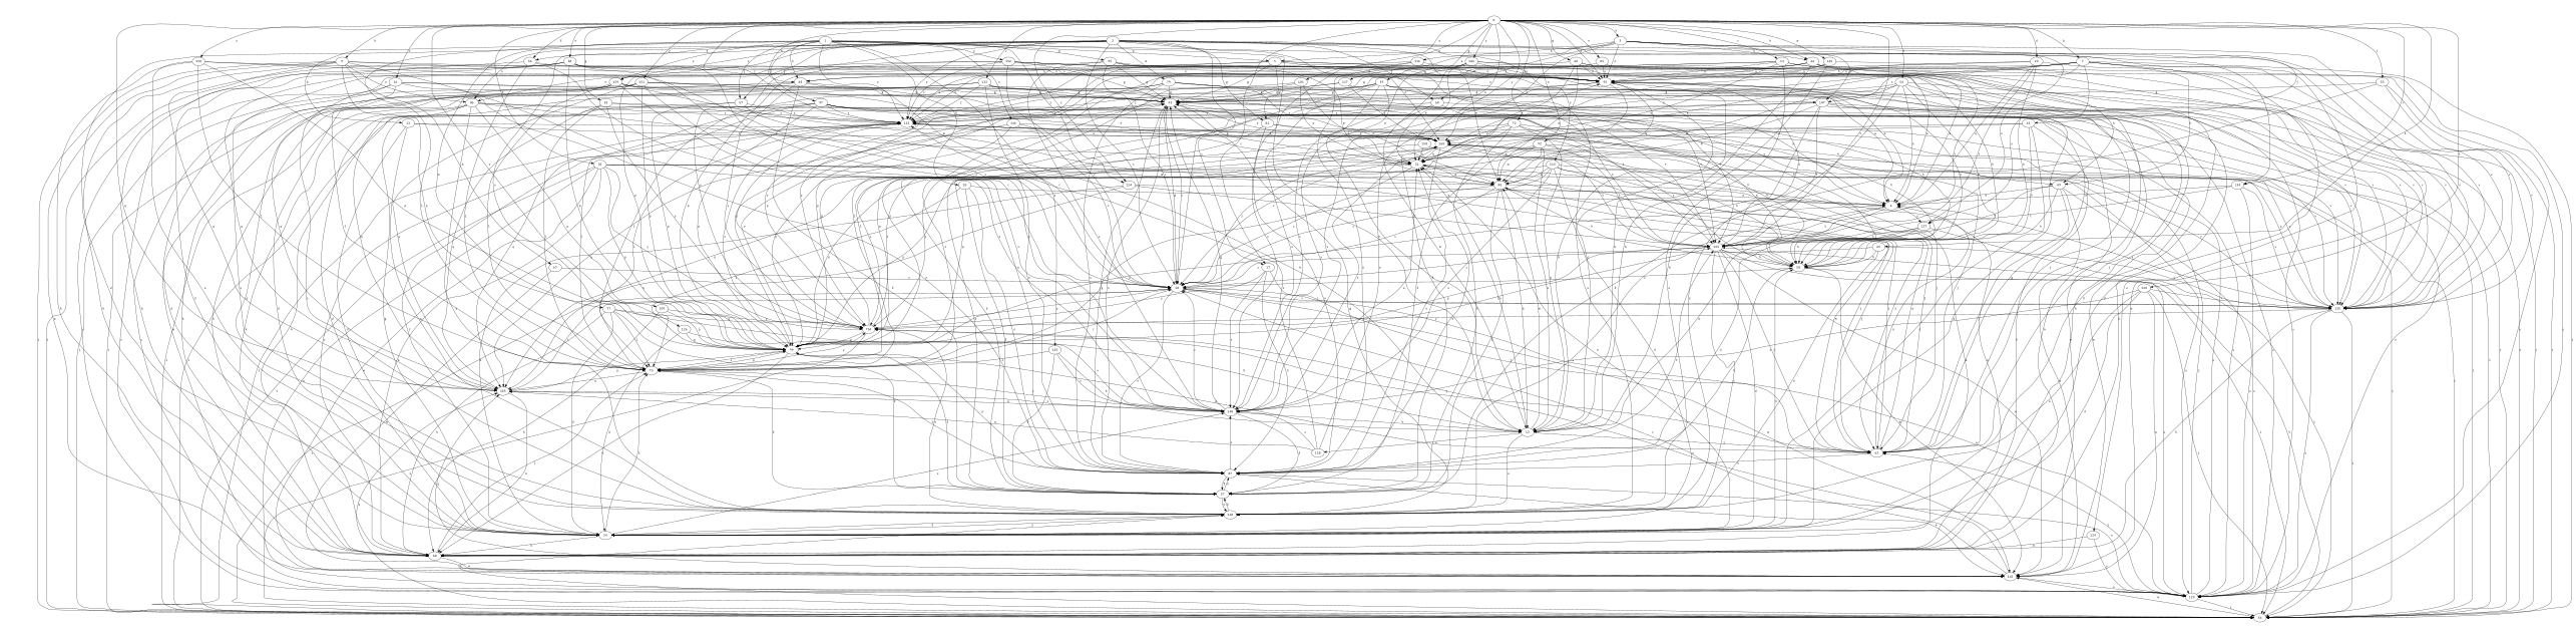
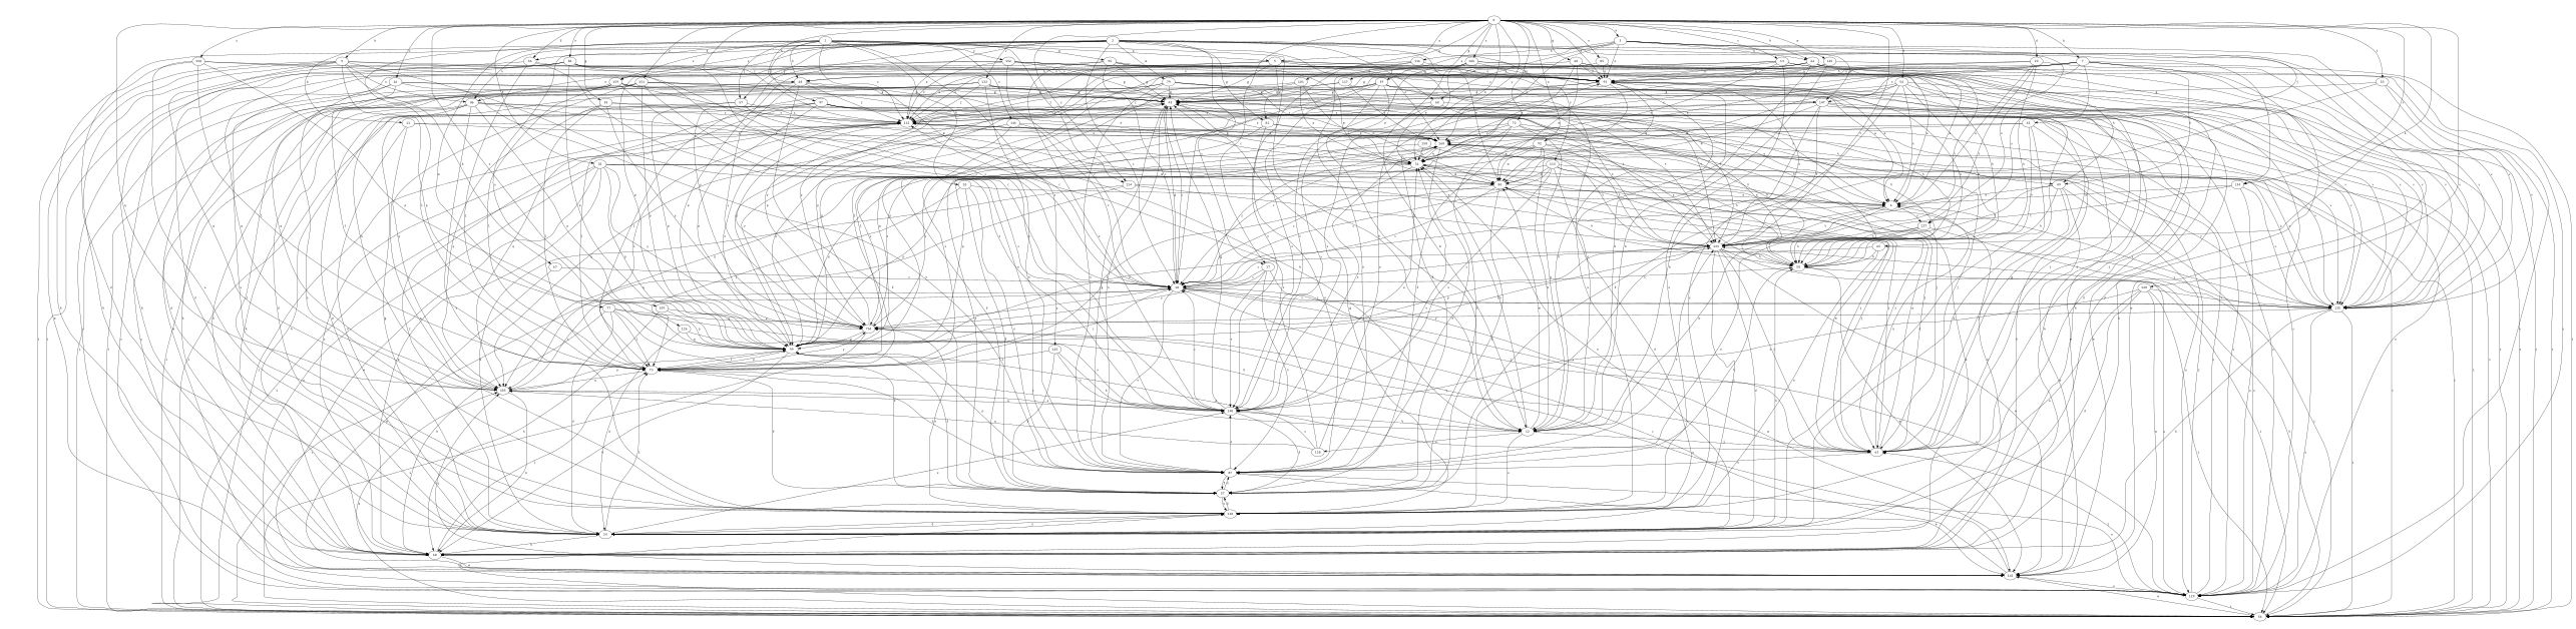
  strict digraph {
    fontname="IBM Plex Mono"
    node [fontname="IBM Plex Mono"]
    edge [fontname="IBM Plex Mono"]
    0
    3
    5
    7
    9
    13
    16
    17
    23
    31
    32
    36
    38
    39
    40
    48
    54
    55
    65
    66
    72
    84
    85
    92
    93
    101
    105
    106
    109
    112
    114
    120
    123
    132
    134
    140
    150
    151
    158
    60
    135
    160
    61
    116
    117
    142
    147
    n48 [label=81]
    86
    6
    43
    118
    24
    127
    37
    49
    56
    99
    67
    68
    148
    73
    87
    129
    18
    n66 [label=754]
    62
    50
    80
    12
    1
    10
    11
    57
    77
    95
    97
-   124
    145
    146
    152
    159
    128
    2
    79
    115
    126
    0 -> 3 [label=a]
    0 -> 5 [label=a]
    0 -> 7 [label=b]
    0 -> 9 [label=b]
    0 -> 13 [label=c]
    0 -> 16 [label=c]
    0 -> 17 [label=c]
    0 -> 23 [label=d]
    0 -> 31 [label=e]
    0 -> 32 [label=f]
    0 -> 36 [label=f]
    0 -> 38 [label=g]
    0 -> 39 [label=g]
    0 -> 40 [label=g]
    0 -> 48 [label=h]
    0 -> 54 [label=i]
    0 -> 55 [label=i]
    0 -> 65 [label=k]
    0 -> 66 [label=k]
    0 -> 72 [label=l]
    0 -> 84 [label=n]
    0 -> 85 [label=n]
    0 -> 92 [label=o]
    0 -> 93 [label=o]
    0 -> 101 [label=q]
    0 -> 105 [label=q]
    0 -> 106 [label=r]
    0 -> 109 [label=r]
    0 -> 112 [label=r]
    0 -> 114 [label=s]
    0 -> 120 [label=t]
    0 -> 123 [label=t]
    0 -> 132 [label=v]
    0 -> 134 [label=v]
    0 -> 140 [label=w]
    0 -> 150 [label=y]
    0 -> 151 [label=y]
    0 -> 158 [label=z]
    3 -> 66 [label=k]
    3 -> 93 [label=o]
    3 -> 60 [label=j]
    3 -> 135 [label=v]
    3 -> 160 [label=z]
    3 -> 61 [label=j]
    3 -> 116 [label=s]
    3 -> 117 [label=s]
    3 -> 142 [label=w]
    3 -> 147 [label=x]
    5 -> 48 [label=h]
    5 -> 135 [label=v]
    5 -> n48 [label=g]
    5 -> 86 [label=n]
    5 -> 6 [label=a]
    5 -> 43 [label=g]
    5 -> 118 [label=s]
    7 -> 31 [label=e]
    7 -> 48 [label=h]
    7 -> 135 [label=v]
    7 -> 160 [label=z]
    7 -> 147 [label=x]
    7 -> 24 [label=d]
    7 -> 127 [label=u]
    7 -> 37 [label=f]
    7 -> 49 [label=h]
    7 -> 56 [label=i]
    9 -> 93 [label=o]
    9 -> 105 [label=q]
    9 -> 142 [label=w]
    9 -> 147 [label=x]
    9 -> 86 [label=n]
    9 -> 56 [label=i]
    9 -> 99 [label=p]
    9 -> 67 [label=k]
    9 -> 68 [label=k]
    9 -> 148 [label=x]
    13 -> 31 [label=e]
    13 -> 93 [label=o]
    13 -> 135 [label=v]
    13 -> 43 [label=g]
    13 -> 118 [label=s]
    13 -> 49 [label=h]
    13 -> 99 [label=p]
    16 -> 123 [label=t]
    16 -> 43 [label=g]
    16 -> 24 [label=d]
    16 -> 73 [label=l]
    16 -> 87 [label=n]
    16 -> 129 [label=u]
    17 -> 148 [label=x]
    17 -> 87 [label=n]
+   17 -> 18 [label=c]
    17 -> n66 [label=y]
    17 -> 62 [label=j]
    23 -> 93 [label=o]
    23 -> 123 [label=t]
    23 -> 135 [label=v]
    23 -> 6 [label=a]
    23 -> 18 [label=c]
    23 -> 50 [label=h]
    31 -> 43 [label=g]
    31 -> 99 [label=p]
    31 -> 68 [label=k]
    31 -> 18 [label=c]
    31 -> 62 [label=j]
    31 -> 80 [label=m]
    32 -> 135 [label=v]
    32 -> 142 [label=w]
    32 -> 56 [label=i]
    32 -> 99 [label=p]
    32 -> 68 [label=k]
    32 -> 129 [label=u]
    32 -> n66 [label=y]
    32 -> 62 [label=j]
    32 -> 80 [label=m]
    36 -> 93 [label=o]
    36 -> 68 [label=k]
    36 -> 73 [label=l]
    36 -> 87 [label=n]
    38 -> 105 [label=q]
    38 -> 112 [label=r]
    38 -> 135 [label=v]
    38 -> 73 [label=l]
    38 -> n66 [label=y]
    39 -> 31 [label=e]
    39 -> 112 [label=r]
    39 -> 123 [label=t]
    39 -> 43 [label=g]
    39 -> 56 [label=i]
    39 -> 99 [label=p]
    39 -> 148 [label=x]
    39 -> 129 [label=u]
    39 -> 12 [label=b]
    40 -> 31 [label=e]
    40 -> 93 [label=o]
    40 -> 112 [label=r]
    40 -> 24 [label=d]
    40 -> 129 [label=u]
    40 -> 80 [label=m]
    48 -> 43 [label=g]
    48 -> 37 [label=f]
    48 -> 56 [label=i]
    48 -> 68 [label=k]
    48 -> 18 [label=c]
    48 -> n66 [label=y]
    54 -> 6 [label=a]
    54 -> 43 [label=g]
    54 -> 118 [label=s]
    54 -> 56 [label=i]
    54 -> 99 [label=p]
    54 -> 68 [label=k]
    54 -> 50 [label=h]
    54 -> 80 [label=m]
    55 -> 135 [label=v]
    55 -> 43 [label=g]
    55 -> 37 [label=f]
    55 -> 56 [label=i]
    65 -> 135 [label=v]
    65 -> 118 [label=s]
    65 -> 18 [label=c]
    65 -> 50 [label=h]
    66 -> 93 [label=o]
    66 -> 105 [label=q]
    66 -> 123 [label=t]
    66 -> 135 [label=v]
    66 -> 73 [label=l]
    66 -> 129 [label=u]
    66 -> 12 [label=b]
    72 -> 105 [label=q]
    72 -> 135 [label=v]
    72 -> 160 [label=z]
    72 -> 37 [label=f]
    72 -> 18 [label=c]
    72 -> 50 [label=h]
    72 -> 12 [label=b]
    84 -> 93 [label=o]
    84 -> 6 [label=a]
    84 -> 24 [label=d]
    84 -> 56 [label=i]
    84 -> 99 [label=p]
    84 -> 148 [label=x]
    84 -> 129 [label=u]
    84 -> 18 [label=c]
    85 -> 93 [label=o]
    85 -> 112 [label=r]
    85 -> 6 [label=a]
    92 -> 31 [label=e]
    92 -> 123 [label=t]
    92 -> 135 [label=v]
    92 -> 99 [label=p]
    92 -> n66 [label=y]
    92 -> 80 [label=m]
    92 -> 12 [label=b]
    93 -> 43 [label=g]
    93 -> 37 [label=f]
    93 -> 148 [label=x]
    93 -> 62 [label=j]
    93 -> 50 [label=h]
    93 -> 80 [label=m]
    93 -> 12 [label=b]
    101 -> 31 [label=e]
    101 -> 112 [label=r]
    101 -> 43 [label=g]
    101 -> 80 [label=m]
    105 -> 99 [label=p]
    105 -> 68 [label=k]
    105 -> 148 [label=x]
    105 -> 18 [label=c]
    106 -> 31 [label=e]
    106 -> 93 [label=o]
    106 -> 68 [label=k]
    106 -> 148 [label=x]
    106 -> n66 [label=y]
    106 -> 50 [label=h]
    106 -> 12 [label=b]
    109 -> 99 [label=p]
    109 -> 68 [label=k]
    109 -> n66 [label=y]
    112 -> 160 [label=z]
    112 -> 56 [label=i]
    112 -> 73 [label=l]
    112 -> n66 [label=y]
    112 -> 62 [label=j]
    114 -> 105 [label=q]
    114 -> 123 [label=t]
    114 -> 6 [label=a]
    114 -> 24 [label=d]
    120 -> 135 [label=v]
    120 -> 142 [label=w]
    120 -> 118 [label=s]
    120 -> 24 [label=d]
    120 -> 56 [label=i]
    120 -> 148 [label=x]
    123 -> 93 [label=o]
    123 -> 142 [label=w]
    123 -> 118 [label=s]
    123 -> 24 [label=d]
    123 -> 56 [label=i]
    123 -> 99 [label=p]
    123 -> 18 [label=c]
    123 -> 62 [label=j]
    123 -> 50 [label=h]
    132 -> 105 [label=q]
    132 -> 112 [label=r]
    132 -> 123 [label=t]
    132 -> 43 [label=g]
    132 -> 68 [label=k]
    132 -> 87 [label=n]
    132 -> 50 [label=h]
    134 -> 123 [label=t]
    134 -> 135 [label=v]
    134 -> 6 [label=a]
    134 -> 129 [label=u]
    140 -> 93 [label=o]
    140 -> 135 [label=v]
    140 -> 99 [label=p]
    140 -> 12 [label=b]
    150 -> 31 [label=e]
    150 -> n66 [label=y]
    150 -> 50 [label=h]
    151 -> 31 [label=e]
    151 -> 105 [label=q]
    151 -> 43 [label=g]
    151 -> 118 [label=s]
    151 -> 99 [label=p]
    151 -> 129 [label=u]
    151 -> 18 [label=c]
    151 -> 62 [label=j]
    158 -> 93 [label=o]
    158 -> 118 [label=s]
    158 -> 99 [label=p]
    158 -> 68 [label=k]
    158 -> 73 [label=l]
    158 -> 18 [label=c]
    60 -> 112 [label=r]
    60 -> 123 [label=t]
    60 -> 142 [label=w]
    60 -> 148 [label=x]
    135 -> 160 [label=z]
    135 -> 6 [label=a]
    135 -> 56 [label=i]
    135 -> 68 [label=k]
    135 -> 129 [label=u]
    135 -> 18 [label=c]
    135 -> n66 [label=y]
    160 -> 31 [label=e]
    160 -> 123 [label=t]
    160 -> 56 [label=i]
    160 -> 148 [label=x]
    160 -> 87 [label=n]
    160 -> 129 [label=u]
    160 -> 62 [label=j]
    61 -> 160 [label=z]
    61 -> 24 [label=d]
    61 -> 68 [label=k]
    61 -> 73 [label=l]
    61 -> 50 [label=h]
    116 -> 93 [label=o]
    116 -> 135 [label=v]
    116 -> 148 [label=x]
    116 -> 87 [label=n]
    116 -> n66 [label=y]
    117 -> 160 [label=z]
    117 -> 6 [label=a]
    117 -> 43 [label=g]
    117 -> 73 [label=l]
    142 -> 105 [label=q]
    142 -> 129 [label=u]
    142 -> 18 [label=c]
    142 -> n66 [label=y]
    147 -> 112 [label=r]
    147 -> 123 [label=t]
    147 -> 24 [label=d]
    147 -> 56 [label=i]
    147 -> 99 [label=p]
    147 -> 68 [label=k]
    147 -> 80 [label=m]
    147 -> 12 [label=b]
    n48 -> 160 [label=z]
    n48 -> 37 [label=f]
    n48 -> 56 [label=i]
    n48 -> 87 [label=n]
    86 -> 31 [label=e]
    86 -> 112 [label=r]
    86 -> 118 [label=s]
    86 -> 24 [label=d]
    86 -> 56 [label=i]
    86 -> 99 [label=p]
    86 -> 68 [label=k]
    86 -> 50 [label=h]
    6 -> 123 [label=t]
    6 -> 118 [label=s]
    6 -> 127 [label=u]
    6 -> 12 [label=b]
    43 -> 112 [label=r]
    43 -> 160 [label=z]
    43 -> 142 [label=w]
    43 -> 87 [label=n]
    43 -> 129 [label=u]
    43 -> 18 [label=c]
    118 -> 43 [label=g]
    118 -> 24 [label=d]
    118 -> 37 [label=f]
    24 -> 31 [label=e]
    24 -> 112 [label=r]
    24 -> 43 [label=g]
    24 -> 118 [label=s]
    24 -> 68 [label=k]
    24 -> 148 [label=x]
    24 -> 73 [label=l]
    24 -> 50 [label=h]
    127 -> 123 [label=t]
    127 -> 56 [label=i]
    127 -> 87 [label=n]
    127 -> 50 [label=h]
    37 -> 160 [label=z]
    37 -> 118 [label=s]
    37 -> 87 [label=n]
    49 -> 123 [label=t]
    49 -> 142 [label=w]
    49 -> 6 [label=a]
    49 -> 129 [label=u]
    49 -> 62 [label=j]
    49 -> 50 [label=h]
    56 -> 93 [label=o]
    56 -> 105 [label=q]
    56 -> 123 [label=t]
    56 -> 142 [label=w]
    56 -> 118 [label=s]
    99 -> 112 [label=r]
    99 -> 123 [label=t]
    99 -> 6 [label=a]
    99 -> 37 [label=f]
    99 -> 68 [label=k]
    99 -> 73 [label=l]
    67 -> 142 [label=w]
    67 -> 18 [label=c]
    68 -> 112 [label=r]
    68 -> 142 [label=w]
    68 -> 73 [label=l]
    148 -> 31 [label=e]
    148 -> 105 [label=q]
    148 -> 43 [label=g]
    148 -> 37 [label=f]
    148 -> 18 [label=c]
    148 -> 12 [label=b]
    73 -> 105 [label=q]
    73 -> 37 [label=f]
    73 -> 99 [label=p]
    73 -> 148 [label=x]
    73 -> 18 [label=c]
    73 -> n66 [label=y]
    87 -> 31 [label=e]
    87 -> 123 [label=t]
    87 -> 142 [label=w]
    87 -> 43 [label=g]
    87 -> 37 [label=f]
    87 -> 99 [label=p]
    87 -> 148 [label=x]
    87 -> 73 [label=l]
    87 -> 50 [label=h]
    129 -> 112 [label=r]
    129 -> 160 [label=z]
    129 -> 56 [label=i]
    129 -> 87 [label=n]
    129 -> 62 [label=j]
    18 -> 135 [label=v]
    18 -> 160 [label=z]
    18 -> 142 [label=w]
    18 -> 43 [label=g]
    18 -> 56 [label=i]
    18 -> 87 [label=n]
    18 -> 129 [label=u]
    18 -> n66 [label=y]
    n66 -> 160 [label=z]
    n66 -> 43 [label=g]
    n66 -> 118 [label=s]
    n66 -> 56 [label=i]
    n66 -> 99 [label=p]
    62 -> 31 [label=e]
    62 -> 6 [label=a]
    62 -> 43 [label=g]
    62 -> 99 [label=p]
    62 -> 87 [label=n]
    62 -> n66 [label=y]
    62 -> 80 [label=m]
    50 -> 112 [label=r]
    50 -> 142 [label=w]
    50 -> 129 [label=u]
    50 -> 18 [label=c]
    80 -> 6 [label=a]
    80 -> 37 [label=f]
    80 -> 73 [label=l]
    80 -> 18 [label=c]
    80 -> 62 [label=j]
    80 -> 50 [label=h]
-   80 -> 12 [label=b]
    12 -> 31 [label=e]
    12 -> 93 [label=o]
    12 -> 118 [label=s]
    12 -> 62 [label=j]
    12 -> 80 [label=m]
    12 -> 128 [label=u]
    1 -> 5 [label=a]
    1 -> 48 [label=h]
    1 -> 112 [label=r]
    1 -> 114 [label=s]
    1 -> 73 [label=l]
    1 -> 12 [label=b]
    1 -> 10 [label=b]
    1 -> 11 [label=b]
    1 -> 57 [label=j]
    1 -> 77 [label=m]
    1 -> 95 [label=p]
    1 -> 97 [label=p]
-   1 -> 124 [label=u]
    1 -> 145 [label=x]
    1 -> 146 [label=x]
    1 -> 152 [label=y]
    1 -> 159 [label=z]
    10 -> 6 [label=a]
    10 -> 37 [label=f]
    10 -> 73 [label=l]
    10 -> 87 [label=n]
    11 -> 160 [label=z]
    11 -> 118 [label=s]
    11 -> 24 [label=d]
    11 -> 49 [label=h]
    57 -> 112 [label=r]
    57 -> 99 [label=p]
    57 -> 68 [label=k]
    57 -> 12 [label=b]
    77 -> 24 [label=d]
    77 -> 37 [label=f]
    77 -> 68 [label=k]
    77 -> 73 [label=l]
    77 -> n66 [label=y]
    77 -> 12 [label=b]
    95 -> 93 [label=o]
    95 -> 135 [label=v]
    95 -> 43 [label=g]
    95 -> 118 [label=s]
    95 -> 148 [label=x]
    95 -> 18 [label=c]
    95 -> 80 [label=m]
    97 -> 105 [label=q]
-   97 -> 112 [label=r]
+   48 -> 112 [label=r]
    97 -> 135 [label=v]
    97 -> 6 [label=a]
    97 -> 56 [label=i]
    97 -> 99 [label=p]
    97 -> 73 [label=l]
    97 -> 129 [label=u]
    97 -> 50 [label=h]
-   124 -> 68 [label=k]
-   124 -> 129 [label=u]
    145 -> 37 [label=f]
    145 -> 148 [label=x]
    145 -> 73 [label=l]
    145 -> 12 [label=b]
    146 -> 105 [label=q]
    146 -> 160 [label=z]
    146 -> 99 [label=p]
    146 -> 18 [label=c]
    146 -> 62 [label=j]
    152 -> 93 [label=o]
    152 -> 105 [label=q]
    152 -> 112 [label=r]
    152 -> 6 [label=a]
    152 -> 43 [label=g]
    152 -> 99 [label=p]
    152 -> 129 [label=u]
    152 -> 18 [label=c]
    159 -> 142 [label=w]
    159 -> 43 [label=g]
    159 -> 118 [label=s]
    159 -> 56 [label=i]
    159 -> 148 [label=x]
    159 -> 73 [label=l]
    159 -> 50 [label=h]
    159 -> 80 [label=m]
    128 -> 93 [label=o]
    128 -> 105 [label=q]
    128 -> 112 [label=r]
    128 -> 148 [label=x]
    2 -> 17 [label=c]
    2 -> 36 [label=f]
    2 -> 112 [label=r]
    2 -> 134 [label=v]
    2 -> 60 [label=j]
    2 -> 135 [label=v]
    2 -> 160 [label=z]
    2 -> n48 [label=g]
    2 -> 86 [label=n]
    2 -> 24 [label=d]
    2 -> 127 [label=u]
    2 -> 99 [label=p]
    2 -> 18 [label=c]
    2 -> n66 [label=y]
    2 -> 80 [label=m]
    2 -> 57 [label=j]
    2 -> 159 [label=z]
    2 -> 79 [label=m]
    2 -> 115 [label=s]
    2 -> 126 [label=u]
    79 -> 123 [label=t]
    79 -> 160 [label=z]
    79 -> 43 [label=g]
    79 -> 24 [label=d]
    79 -> 73 [label=l]
    79 -> 87 [label=n]
    79 -> 62 [label=j]
    115 -> 24 [label=d]
    115 -> 56 [label=i]
    115 -> 99 [label=p]
    115 -> 68 [label=k]
    115 -> 148 [label=x]
    115 -> 18 [label=c]
    115 -> 62 [label=j]
    115 -> 80 [label=m]
    126 -> 24 [label=d]
    126 -> 99 [label=p]
    126 -> 148 [label=x]
  }
